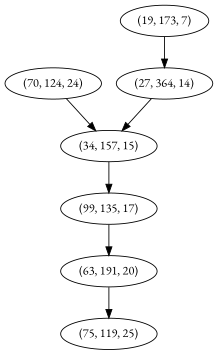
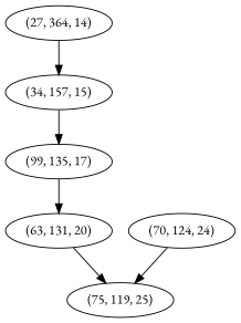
  digraph {
    fontname="EB Garamond"
    node [fontname="EB Garamond"]
    edge [fontname="EB Garamond"]
    n1 [label="(27, 364, 14)"]
-   "(19, 173, 7)"
    "(34, 157, 15)"
    n4 [label="(99, 135, 17)"]
-   "(63, 131, 20)" [label="(63, 191, 20)"]
+   "(63, 131, 20)"
    "(75, 119, 25)"
    "(70, 124, 24)"
    n1 -> "(34, 157, 15)"
-   "(19, 173, 7)" -> n1
    "(34, 157, 15)" -> n4
    n4 -> "(63, 131, 20)"
    "(63, 131, 20)" -> "(75, 119, 25)"
-   "(70, 124, 24)" -> "(34, 157, 15)"
+   "(70, 124, 24)" -> "(75, 119, 25)"
  }
